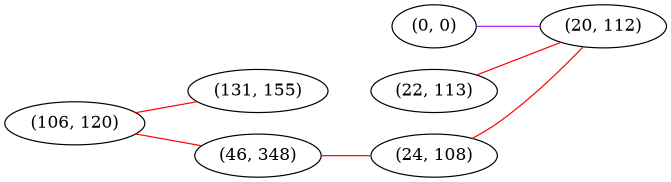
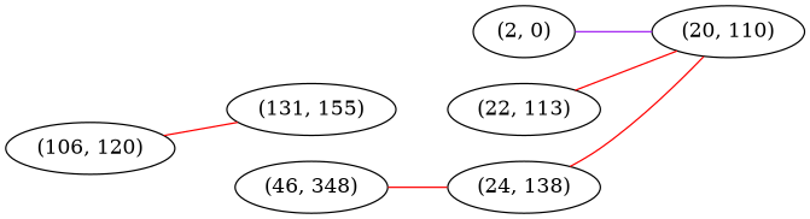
  graph {
    rankdir=LR
    edge [color=red weight=1]
-   "(0, 0)"
-   "(20, 112)"
+   "(0, 0)" [label="(2, 0)"]
+   "(20, 112)" [label="(20, 110)"]
    "(22, 113)"
    n4 [label="(106, 120)"]
    n5 [label="(131, 155)"]
    n6 [label="(46, 348)"]
-   "(24, 138)" [label="(24, 108)"]
+   "(24, 138)"
    "(0, 0)" -- "(20, 112)" [color=purple weight=4]
    "(22, 113)" -- "(20, 112)"
    n4 -- n5
-   n4 -- n6
    n6 -- "(24, 138)"
    "(24, 138)" -- "(20, 112)"
  }
